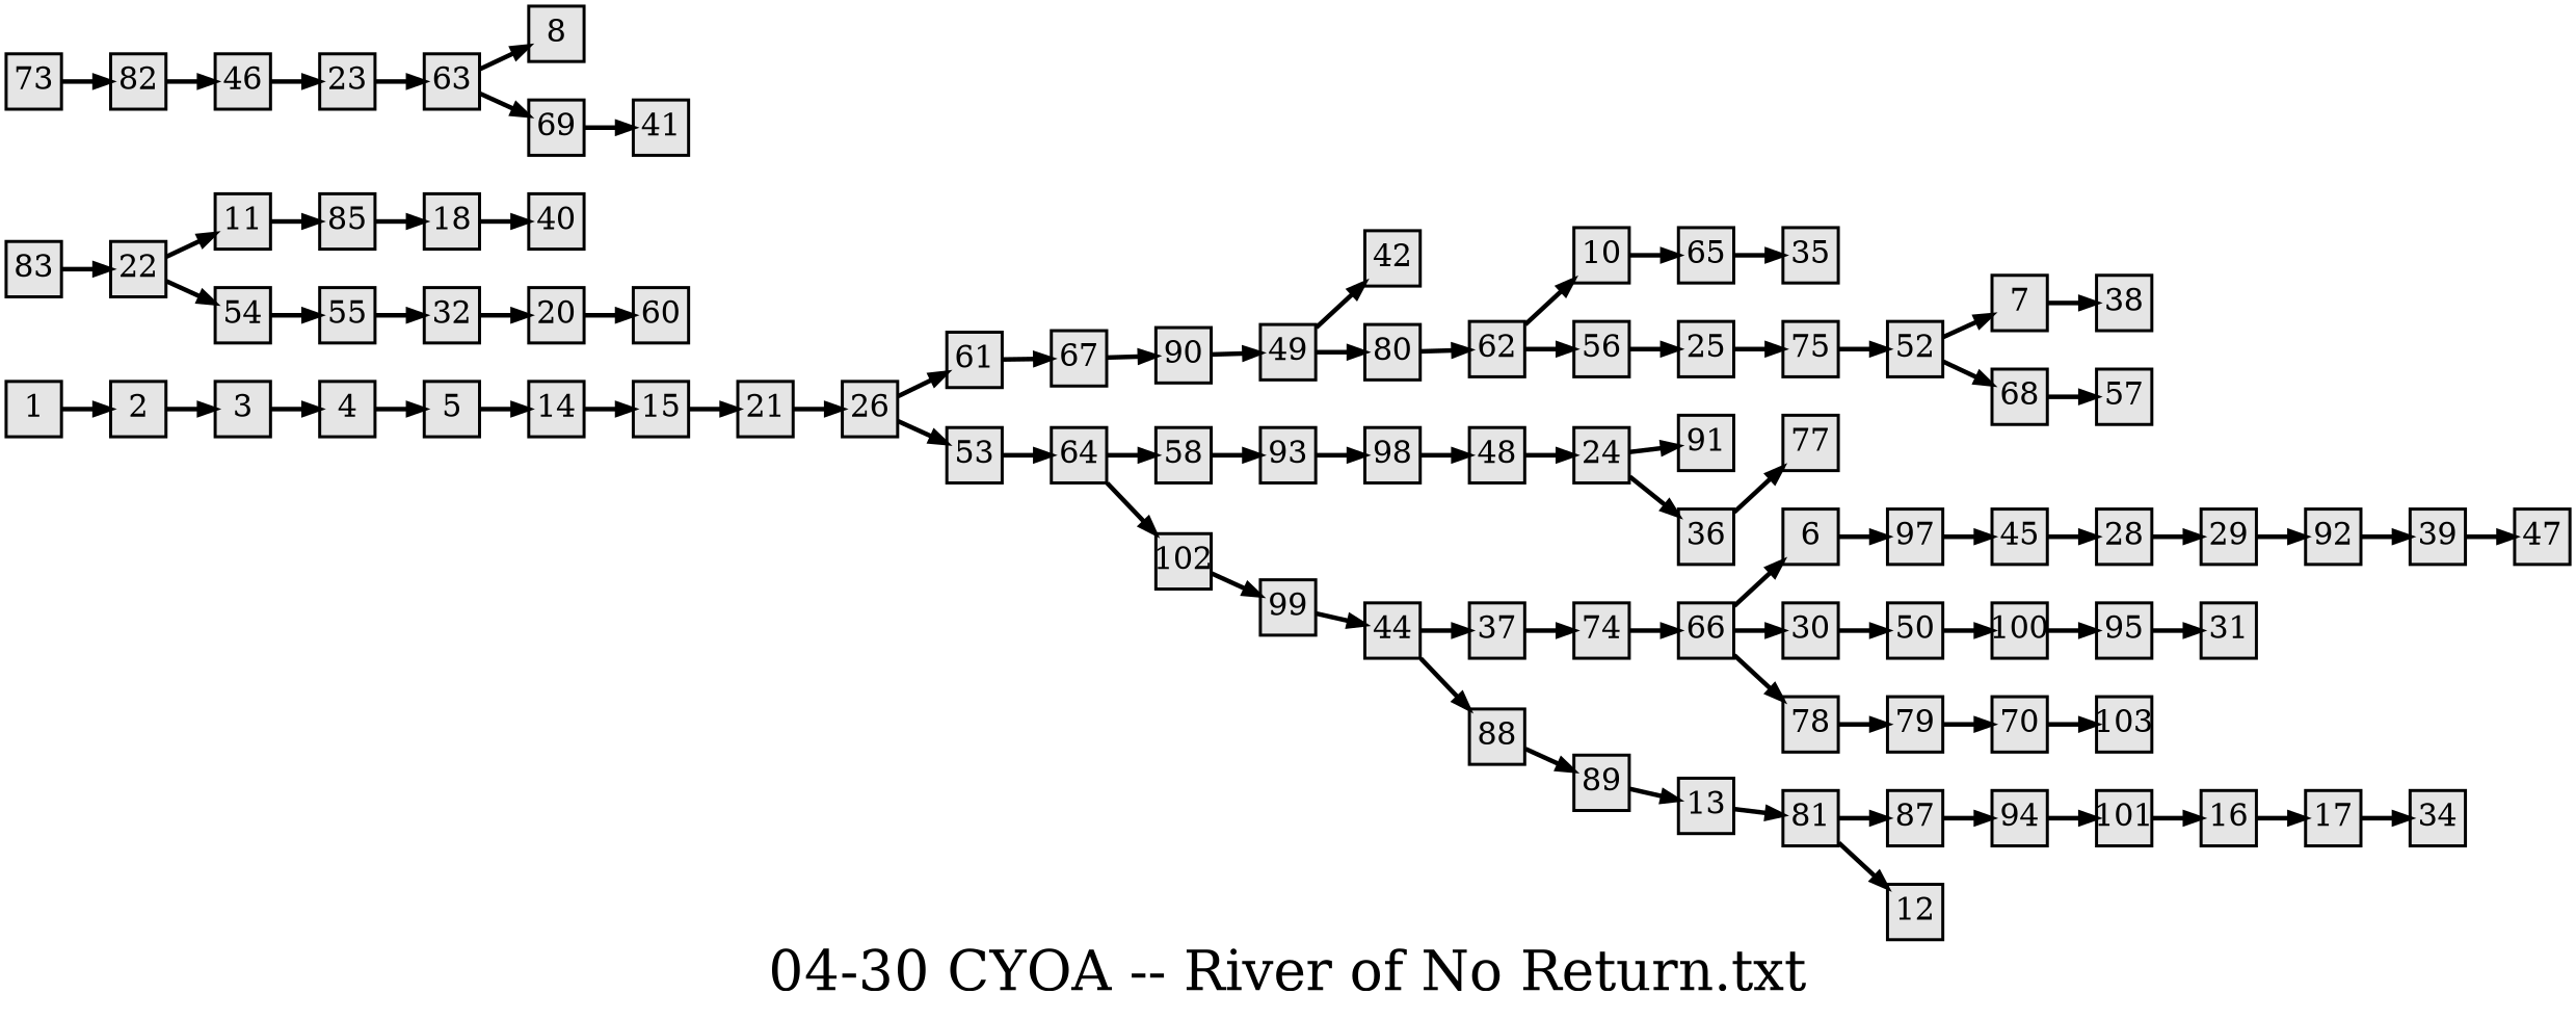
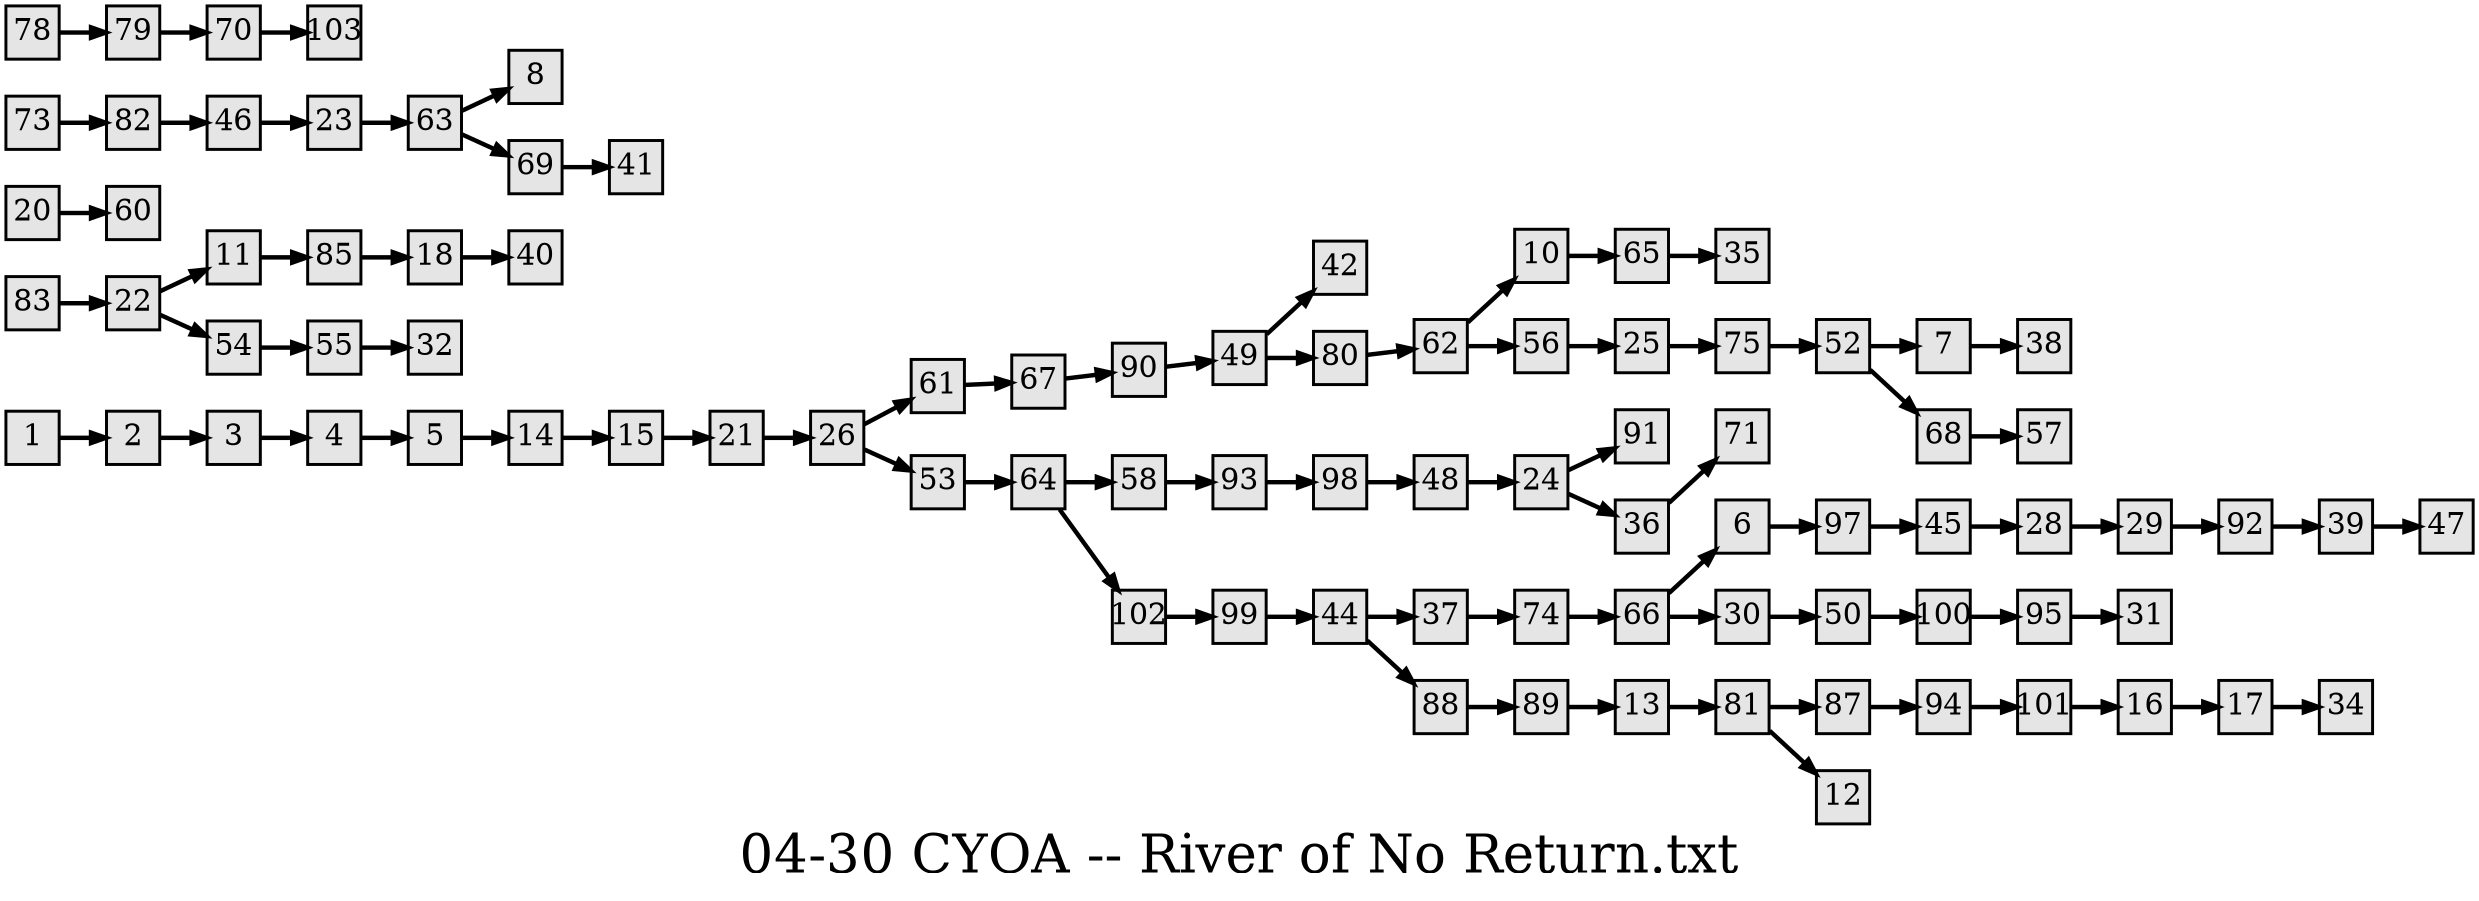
  digraph {
    fontsize=36
    label="04-30 CYOA -- River of No Return.txt"
    nodesep=0.35
    ordering=out
    rankdir=LR
    ranksep=0.45
    node [fillcolor=grey90 fixedsize=true fontsize=20 labelfloat=true margin="0,0" penwidth=2 regular=true shape=rect style=filled]
    edge [fontsize=12 labelfloat=true penwidth=3]
    1
    2
    3
    4
    5
    14
    15
    21
    6
    97
    45
    28
    7
    38
    10
    65
    35
    11
    85
    18
    40
    13
    81
    87
    12
    94
    26
    61
    53
    16
    17
    34
    20
    60
    67
    64
    22
    54
    55
    32
    23
    63
    8
    69
    41
    24
    91
    36
-   77
+   77 [label=71]
    25
    75
    52
    68
    90
    58
    102
    29
    92
    39
    47
    n61 [label=50]
    30
    100
    95
    n65 [label=74]
    37
    66
    78
    44
    88
    89
    83
    46
    48
    49
    42
    80
    62
    56
    31
    57
    93
    99
    98
    79
    70
    103
    73
    82
    101
    1 -> 2
    2 -> 3
    3 -> 4
    4 -> 5
    5 -> 14
    14 -> 15
    15 -> 21
    21 -> 26
    6 -> 97
    97 -> 45
    45 -> 28
    28 -> 29
    7 -> 38
    10 -> 65
    65 -> 35
    11 -> 85
    85 -> 18
    18 -> 40
    13 -> 81
    81 -> 87
    81 -> 12
    87 -> 94
    94 -> 101
    26 -> 61
    26 -> 53
    61 -> 67
    53 -> 64
    16 -> 17
    17 -> 34
    20 -> 60
    67 -> 90
    64 -> 58
    64 -> 102
    22 -> 11
    22 -> 54
    54 -> 55
    55 -> 32
-   32 -> 20
    23 -> 63
    63 -> 8
    63 -> 69
    69 -> 41
    24 -> 91
    24 -> 36
    36 -> 77
    25 -> 75
    75 -> 52
    52 -> 7
    52 -> 68
    68 -> 57
    90 -> 49
    58 -> 93
    102 -> 99
    29 -> 92
    92 -> 39
    39 -> 47
    n61 -> 100
    30 -> n61
    100 -> 95
    95 -> 31
    n65 -> 66
    37 -> n65
    66 -> 6
    66 -> 30
-   66 -> 78
    78 -> 79
    44 -> 37
    44 -> 88
    88 -> 89
    89 -> 13
    83 -> 22
    46 -> 23
    48 -> 24
    49 -> 42
    49 -> 80
    80 -> 62
    62 -> 10
    62 -> 56
    56 -> 25
    93 -> 98
    99 -> 44
    98 -> 48
    79 -> 70
    70 -> 103
    73 -> 82
    82 -> 46
    101 -> 16
  }
